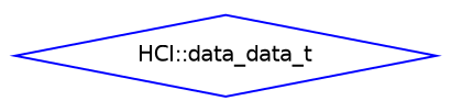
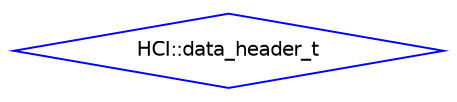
  digraph {
    rankdir=TB
-   n1 [color=blue fillcolor=white fontname=Helvetica fontsize=10 height=0.2 label="HCI::data_data_t" shape=diamond style=filled width=0.4]
+   n1 [color=blue fillcolor=white fontname=Helvetica fontsize=10 height=0.2 label="HCI::data_header_t" shape=diamond style=filled width=0.4]
  }
